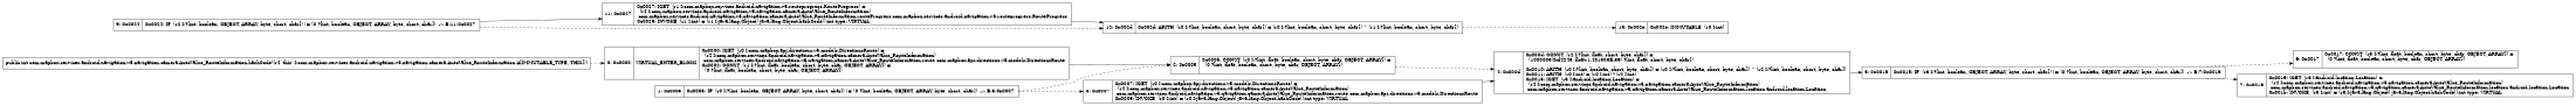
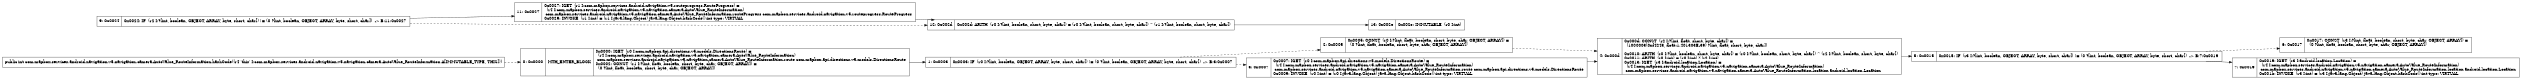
  digraph {
    rankdir=LR
    node [shape=record]
    edge [style=dashed]
-   n1 [label="{0\:\ 0x0000|VIRTUAL_ENTER_BLOCK\l|0x0000: IGET  (r0 I:com.mapbox.api.directions.v5.models.DirectionsRoute) = \l  (r4 I:com.mapbox.services.android.navigation.v5.navigation.camera.AutoValue_RouteInformation)\l com.mapbox.services.android.navigation.v5.navigation.camera.AutoValue_RouteInformation.route com.mapbox.api.directions.v5.models.DirectionsRoute \l0x0002: CONST  (r1 I:?[int, float, boolean, short, byte, char, OBJECT, ARRAY]) = \l  (0 ?[int, float, boolean, short, byte, char, OBJECT, ARRAY])\l \l}"]
+   n1 [label="{0\:\ 0x0000|MTH_ENTER_BLOCK\l|0x0000: IGET  (r0 I:com.mapbox.api.directions.v5.models.DirectionsRoute) = \l  (r4 I:com.mapbox.services.android.navigation.v5.navigation.camera.AutoValue_RouteInformation)\l com.mapbox.services.android.navigation.v5.navigation.camera.AutoValue_RouteInformation.route com.mapbox.api.directions.v5.models.DirectionsRoute \l0x0002: CONST  (r1 I:?[int, float, boolean, short, byte, char, OBJECT, ARRAY]) = \l  (0 ?[int, float, boolean, short, byte, char, OBJECT, ARRAY])\l \l}"]
    n2 [label="{1\:\ 0x0003|0x0003: IF  (r0 I:?[int, boolean, OBJECT, ARRAY, byte, short, char]) != (0 ?[int, boolean, OBJECT, ARRAY, byte, short, char])  \-\> B:3:0x0007 \l}"]
    n3 [label="{2\:\ 0x0005|0x0005: CONST  (r0 I:?[int, float, boolean, short, byte, char, OBJECT, ARRAY]) = \l  (0 ?[int, float, boolean, short, byte, char, OBJECT, ARRAY])\l \l}"]
    n4 [label="{3\:\ 0x0007|0x0007: IGET  (r0 I:com.mapbox.api.directions.v5.models.DirectionsRoute) = \l  (r4 I:com.mapbox.services.android.navigation.v5.navigation.camera.AutoValue_RouteInformation)\l com.mapbox.services.android.navigation.v5.navigation.camera.AutoValue_RouteInformation.route com.mapbox.api.directions.v5.models.DirectionsRoute \l0x0009: INVOKE  (r0 I:int) = (r0 I:java.lang.Object) java.lang.Object.hashCode():int type: VIRTUAL \l}"]
    n5 [label="{4\:\ 0x000d|0x000d: CONST  (r2 I:?[int, float, short, byte, char]) = \l  (1000003(0xf4243, float:1.401303E\-39) ?[int, float, short, byte, char])\l \l0x0010: ARITH  (r0 I:?[int, boolean, short, byte, char]) = (r0 I:?[int, boolean, short, byte, char]) ^ (r2 I:?[int, boolean, short, byte, char]) \l0x0011: ARITH  (r0 I:int) = (r0 I:int) * (r2 I:int) \l0x0013: IGET  (r3 I:android.location.Location) = \l  (r4 I:com.mapbox.services.android.navigation.v5.navigation.camera.AutoValue_RouteInformation)\l com.mapbox.services.android.navigation.v5.navigation.camera.AutoValue_RouteInformation.location android.location.Location \l}"]
    n6 [label="{5\:\ 0x0015|0x0015: IF  (r3 I:?[int, boolean, OBJECT, ARRAY, byte, short, char]) != (0 ?[int, boolean, OBJECT, ARRAY, byte, short, char])  \-\> B:7:0x0019 \l}"]
    n7 [label="{6\:\ 0x0017|0x0017: CONST  (r3 I:?[int, float, boolean, short, byte, char, OBJECT, ARRAY]) = \l  (0 ?[int, float, boolean, short, byte, char, OBJECT, ARRAY])\l \l}"]
    n8 [label="{7\:\ 0x0019|0x0019: IGET  (r3 I:android.location.Location) = \l  (r4 I:com.mapbox.services.android.navigation.v5.navigation.camera.AutoValue_RouteInformation)\l com.mapbox.services.android.navigation.v5.navigation.camera.AutoValue_RouteInformation.location android.location.Location \l0x001b: INVOKE  (r3 I:int) = (r3 I:java.lang.Object) java.lang.Object.hashCode():int type: VIRTUAL \l}"]
    n9 [label="{9\:\ 0x0024|0x0024: IF  (r2 I:?[int, boolean, OBJECT, ARRAY, byte, short, char]) != (0 ?[int, boolean, OBJECT, ARRAY, byte, short, char])  \-\> B:11:0x0027 \l}"]
    n10 [label="{11\:\ 0x0027|0x0027: IGET  (r1 I:com.mapbox.services.android.navigation.v5.routeprogress.RouteProgress) = \l  (r4 I:com.mapbox.services.android.navigation.v5.navigation.camera.AutoValue_RouteInformation)\l com.mapbox.services.android.navigation.v5.navigation.camera.AutoValue_RouteInformation.routeProgress com.mapbox.services.android.navigation.v5.routeprogress.RouteProgress \l0x0029: INVOKE  (r1 I:int) = (r1 I:java.lang.Object) java.lang.Object.hashCode():int type: VIRTUAL \l}"]
    n11 [label="{12\:\ 0x002d|0x002d: ARITH  (r0 I:?[int, boolean, short, byte, char]) = (r0 I:?[int, boolean, short, byte, char]) ^ (r1 I:?[int, boolean, short, byte, char]) \l}"]
    n12 [label="{13\:\ 0x002e|0x002e: IMMUTABLE  (r0 I:int) \l}"]
    n13 [label="{public int com.mapbox.services.android.navigation.v5.navigation.camera.AutoValue_RouteInformation.hashCode((r4 'this' I:com.mapbox.services.android.navigation.v5.navigation.camera.AutoValue_RouteInformation A[IMMUTABLE_TYPE, THIS])) }"]
-   n1 -> n3 [style=solid]
+   n1 -> n2 [style=solid]
    n2 -> n3
    n2 -> n4
    n3 -> n5
    n4 -> n5 [style=solid]
    n5 -> n6 [style=solid]
    n6 -> n7
-   n6 -> n8
+   n6 -> n8 [style=solid]
    n9 -> n10 [style=solid]
    n9 -> n11
    n10 -> n11 [style=solid]
-   n11 -> n12
+   n11 -> n12 [style=solid]
    n13 -> n1
  }
